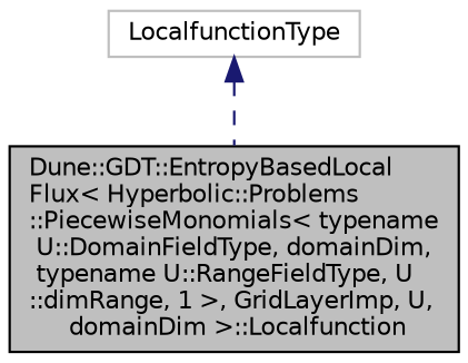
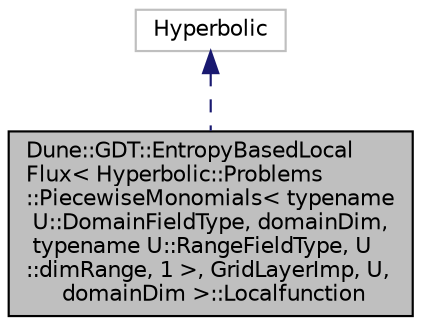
  digraph {
    node [fontname=Helvetica fontsize=10 shape=record style=filled]
    n1 [color=black fillcolor=grey75 fontcolor=black height=0.2 label="Dune::GDT::EntropyBasedLocal\lFlux\< Hyperbolic::Problems\l::PiecewiseMonomials\< typename\l U::DomainFieldType, domainDim,\l typename U::RangeFieldType, U\l::dimRange, 1 \>, GridLayerImp, U,\l domainDim \>::Localfunction" width=0.4]
-   n2 [color=grey75 fillcolor=white height=0.2 label=LocalfunctionType width=0.4]
+   n2 [color=grey75 fillcolor=white height=0.2 label=Hyperbolic width=0.4]
    n2 -> n1 [color=midnightblue dir=back fontname=Helvetica fontsize=10 labelfontname=Helvetica labelfontsize=10 style=dashed]
  }
